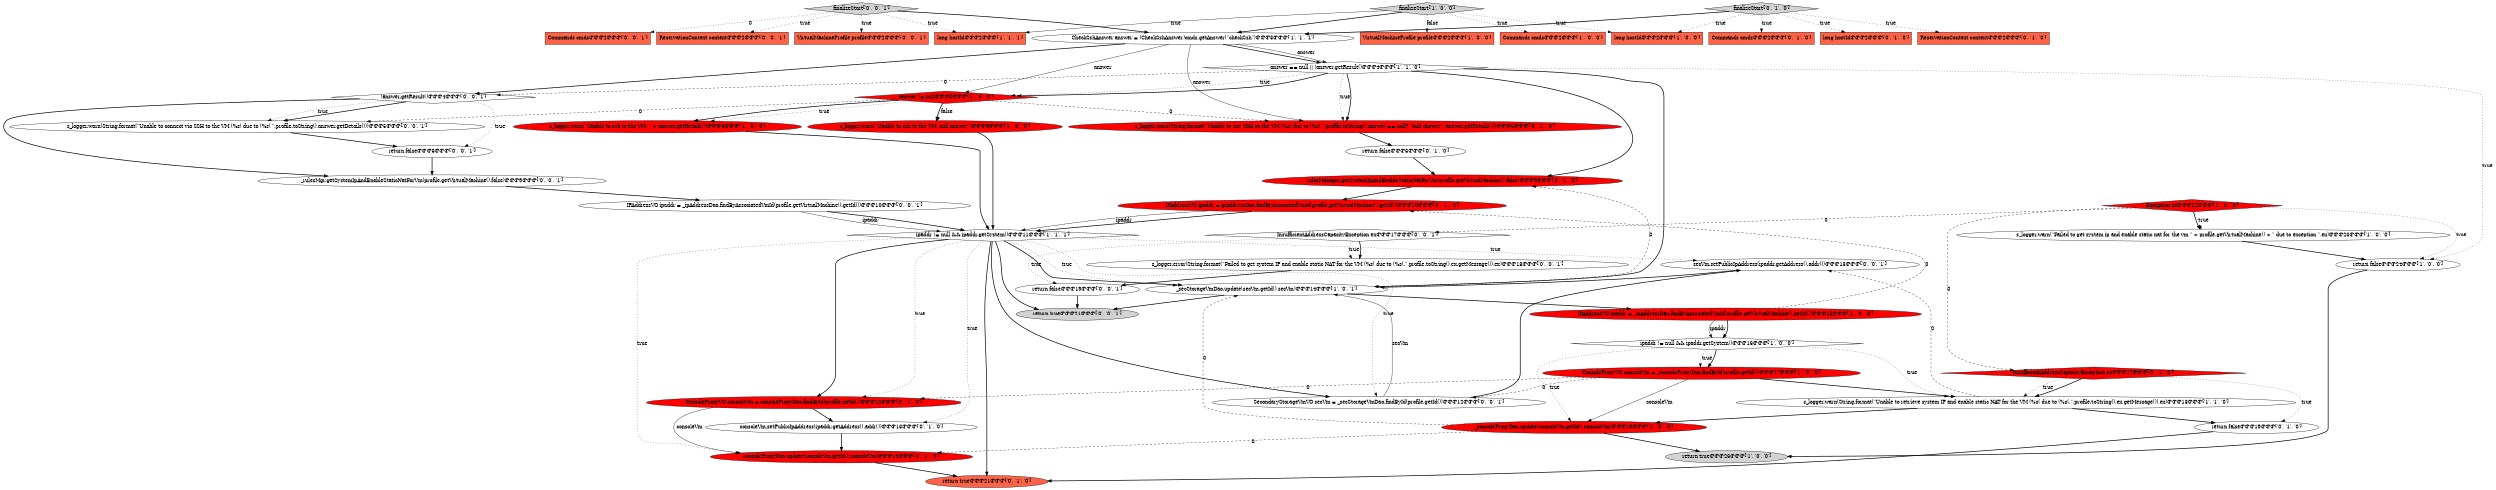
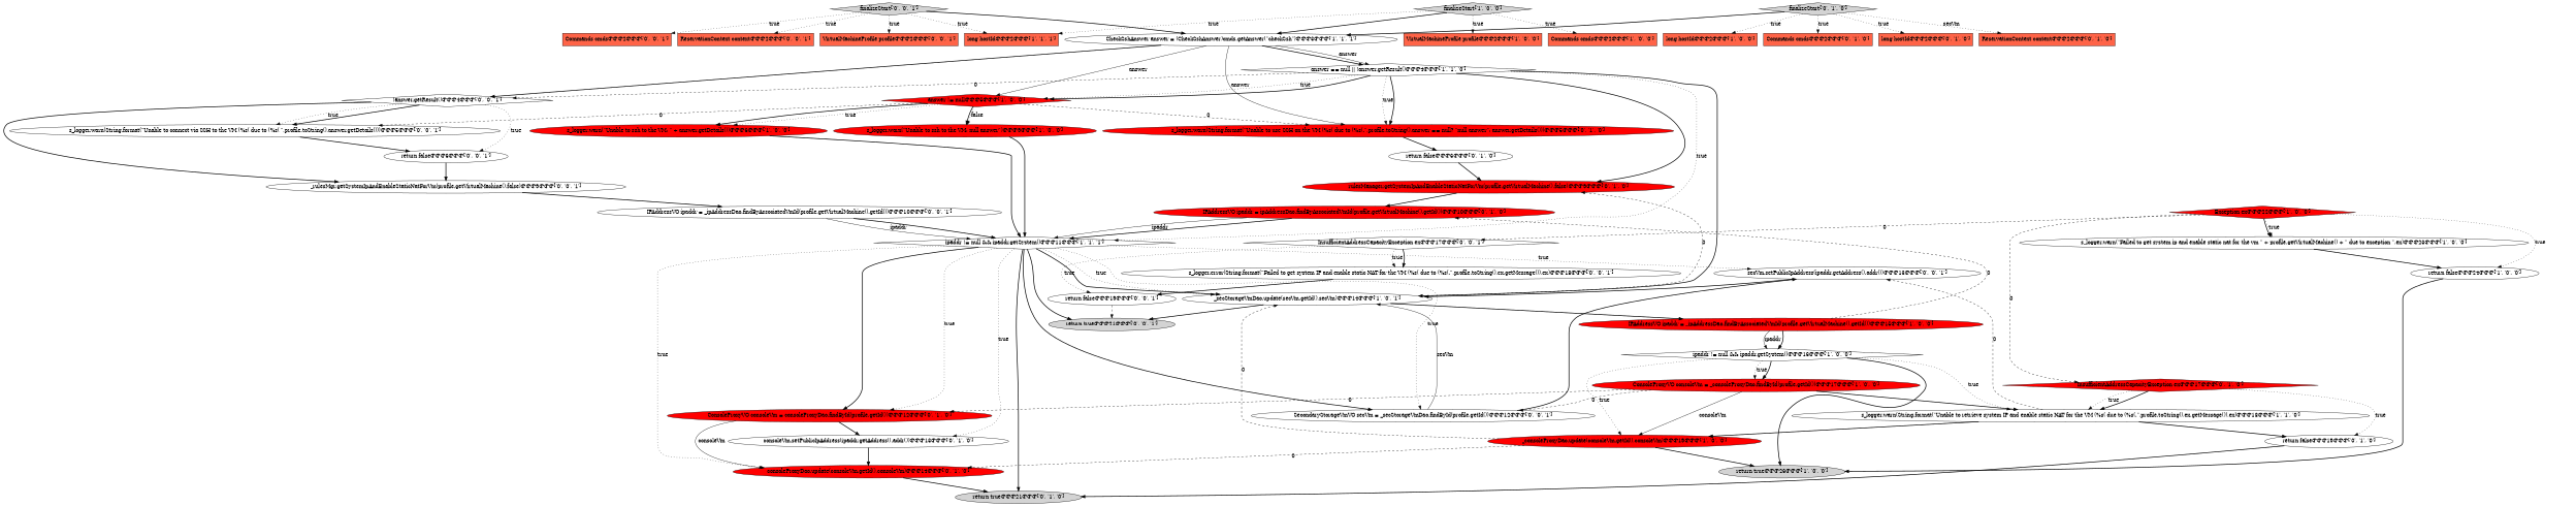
  digraph {
    node [fillcolor=white shape=ellipse style=filled]
    edge [style=bold]
    n1 [fillcolor=tomato label="long hostId@@@2@@@['1', '1', '1']" shape=box]
    n2 [fillcolor=red label="s_logger.warn(\"Unable to ssh to the VM: null answer\")@@@9@@@['1', '0', '0']"]
    n3 [label="ipaddr != null && ipaddr.getSystem()@@@11@@@['1', '1', '1']" shape=diamond]
    n4 [fillcolor=lightgray label="return true@@@21@@@['0', '0', '1']"]
    n5 [label="consoleVm.setPublicIpAddress(ipaddr.getAddress().addr())@@@13@@@['0', '1', '0']"]
-   n6 [fillcolor=tomato label="return true@@@21@@@['0', '1', '0']"]
+   n6 [fillcolor=lightgray label="return true@@@21@@@['0', '1', '0']"]
    n7 [fillcolor=red label="consoleProxyDao.update(consoleVm.getId(),consoleVm)@@@14@@@['0', '1', '0']"]
    n8 [label="secVm.setPublicIpAddress(ipaddr.getAddress().addr())@@@13@@@['0', '0', '1']"]
    n9 [label="_secStorageVmDao.update(secVm.getId(),secVm)@@@14@@@['1', '0', '1']"]
    n10 [fillcolor=red label="ConsoleProxyVO consoleVm = consoleProxyDao.findById(profile.getId())@@@12@@@['0', '1', '0']"]
    n11 [label="SecondaryStorageVmVO secVm = _secStorageVmDao.findById(profile.getId())@@@12@@@['0', '0', '1']"]
    n12 [label="ipaddr != null && ipaddr.getSystem()@@@16@@@['1', '0', '0']" shape=diamond]
    n13 [fillcolor=lightgray label="return true@@@26@@@['1', '0', '0']"]
    n14 [label="s_logger.warn(String.format(\"Unable to retrieve system IP and enable static NAT for the VM (%s( due to (%s(.\",profile.toString(),ex.getMessage()),ex)@@@18@@@['1', '1', '0']"]
    n15 [fillcolor=red label="ConsoleProxyVO consoleVm = _consoleProxyDao.findById(profile.getId())@@@17@@@['1', '0', '0']"]
    n16 [fillcolor=red label="_consoleProxyDao.update(consoleVm.getId(),consoleVm)@@@19@@@['1', '0', '0']"]
    n17 [label="return false@@@19@@@['0', '1', '0']"]
    n18 [fillcolor=red label="rulesManager.getSystemIpAndEnableStaticNatForVm(profile.getVirtualMachine(),false)@@@9@@@['0', '1', '0']"]
    n19 [fillcolor=red label="IPAddressVO ipaddr = _ipAddressDao.findByAssociatedVmId(profile.getVirtualMachine().getId())@@@15@@@['1', '0', '0']"]
    n20 [fillcolor=tomato label="VirtualMachineProfile profile@@@2@@@['0', '0', '1']" shape=box]
    n21 [fillcolor=red label="s_logger.warn(String.format(\"Unable to use SSH on the VM (%s( due to (%s(.\",profile.toString(),answer == null? \"null answer\": answer.getDetails()))@@@5@@@['0', '1', '0']"]
    n22 [label="return false@@@6@@@['0', '1', '0']"]
    n23 [fillcolor=tomato label="VirtualMachineProfile profile@@@2@@@['1', '0', '0']" shape=box]
    n24 [label="CheckSshAnswer answer = (CheckSshAnswer)cmds.getAnswer(\"checkSsh\")@@@3@@@['1', '1', '1']"]
    n25 [fillcolor=red label="answer != null@@@5@@@['1', '0', '0']" shape=diamond]
    n26 [label="!answer.getResult()@@@4@@@['0', '0', '1']" shape=diamond]
    n27 [label="answer == null || !answer.getResult()@@@4@@@['1', '1', '0']" shape=diamond]
    n28 [fillcolor=red label="s_logger.warn(\"Unable to ssh to the VM: \" + answer.getDetails())@@@6@@@['1', '0', '0']"]
    n29 [label="s_logger.warn(String.format(\"Unable to connect via SSH to the VM (%s( due to (%s( \",profile.toString(),answer.getDetails()))@@@5@@@['0', '0', '1']"]
    n30 [label="_rulesMgr.getSystemIpAndEnableStaticNatForVm(profile.getVirtualMachine(),false)@@@9@@@['0', '0', '1']"]
    n31 [label="return false@@@6@@@['0', '0', '1']"]
    n32 [label="s_logger.warn(\"Failed to get system ip and enable static nat for the vm \" + profile.getVirtualMachine() + \" due to exception \",ex)@@@23@@@['1', '0', '0']"]
    n33 [label="return false@@@24@@@['1', '0', '0']"]
    n34 [fillcolor=tomato label="Commands cmds@@@2@@@['1', '0', '0']" shape=box]
    n35 [fillcolor=tomato label="Commands cmds@@@2@@@['0', '1', '0']" shape=box]
    n36 [fillcolor=lightgray label="finalizeStart['0', '0', '1']" shape=diamond]
    n37 [fillcolor=tomato label="Commands cmds@@@2@@@['0', '0', '1']" shape=box]
    n38 [fillcolor=tomato label="ReservationContext context@@@2@@@['0', '0', '1']" shape=box]
    n39 [label="IPAddressVO ipaddr = _ipAddressDao.findByAssociatedVmId(profile.getVirtualMachine().getId())@@@10@@@['0', '0', '1']"]
    n40 [fillcolor=red label="IPAddressVO ipaddr = ipAddressDao.findByAssociatedVmId(profile.getVirtualMachine().getId())@@@10@@@['0', '1', '0']"]
    n41 [fillcolor=tomato label="long hostId@@@2@@@['0', '1', '0']" shape=box]
    n42 [label="InsufficientAddressCapacityException ex@@@17@@@['0', '0', '1']" shape=diamond]
    n43 [label="s_logger.error(String.format(\"Failed to get system IP and enable static NAT for the VM (%s( due to (%s(.\",profile.toString(),ex.getMessage()),ex)@@@18@@@['0', '0', '1']"]
    n44 [label="return false@@@19@@@['0', '0', '1']"]
    n45 [fillcolor=lightgray label="finalizeStart['1', '0', '0']" shape=diamond]
    n46 [fillcolor=tomato label="long hostId@@@2@@@['1', '0', '0']" shape=box]
    n47 [fillcolor=red label="InsufficientAddressCapacityException ex@@@17@@@['0', '1', '0']" shape=diamond]
    n48 [fillcolor=tomato label="ReservationContext context@@@2@@@['0', '1', '0']" shape=box]
    n49 [fillcolor=lightgray label="finalizeStart['0', '1', '0']" shape=diamond]
    n50 [fillcolor=red label="Exception ex@@@22@@@['1', '0', '0']" shape=diamond]
    n2 -> n3
    n3 -> n4
    n3 -> n5 [label=true style=dotted]
    n3 -> n6
    n3 -> n7 [label=true style=dotted]
    n3 -> n8 [label=true style=dotted]
    n3 -> n9
    n3 -> n9 [label=true style=dotted]
    n3 -> n10 [label=true style=dotted]
    n3 -> n10
    n3 -> n11
    n3 -> n11 [label=true style=dotted]
    n5 -> n7
    n7 -> n6
    n8 -> n9
    n9 -> n4
    n9 -> n18 [label=0 style=dashed]
    n9 -> n19
    n10 -> n5
    n10 -> n7 [label=consoleVm style=solid]
    n11 -> n8
    n11 -> n9 [label=secVm style=solid]
+   n12 -> n13
    n12 -> n14 [label=true style=dotted]
    n12 -> n15 [label=true style=dotted]
    n12 -> n15
    n12 -> n16 [label=true style=dotted]
    n14 -> n8 [label=0 style=dashed]
    n14 -> n16
    n14 -> n17
    n15 -> n10 [label=0 style=dashed]
    n15 -> n11 [label=0 style=dashed]
    n15 -> n14
    n15 -> n16 [label=consoleVm style=solid]
    n16 -> n7 [label=0 style=dashed]
    n16 -> n9 [label=0 style=dashed]
    n16 -> n13
    n17 -> n6
    n18 -> n40
    n19 -> n12
    n19 -> n12 [label=ipaddr style=solid]
    n19 -> n40 [label=0 style=dashed]
    n21 -> n22
    n22 -> n18
    n24 -> n21 [label=answer style=solid]
    n24 -> n25 [label=answer style=solid]
    n24 -> n26
    n24 -> n27
    n24 -> n27 [label=answer style=solid]
    n25 -> n2 [label=false style=dotted]
    n25 -> n2
    n25 -> n21 [label=0 style=dashed]
    n25 -> n28 [label=true style=dotted]
    n25 -> n28
    n25 -> n29 [label=0 style=dashed]
    n26 -> n29
    n26 -> n29 [label=true style=dotted]
    n26 -> n30
    n26 -> n31 [label=true style=dotted]
-   n27 -> n33 [label=true style=dotted]
+   n27 -> n3 [label=true style=dotted]
    n27 -> n9
    n27 -> n18
    n27 -> n21 [label=true style=dotted]
    n27 -> n21
    n27 -> n25 [label=true style=dotted]
    n27 -> n25
    n27 -> n26 [label=0 style=dashed]
    n28 -> n3
    n29 -> n31
    n30 -> n39
    n31 -> n30
    n32 -> n33
    n33 -> n13
    n36 -> n1 [label=true style=dotted]
    n36 -> n20 [label=true style=dotted]
    n36 -> n24
-   n36 -> n37 [label=0 style=dotted]
+   n36 -> n37 [label=true style=dotted]
    n36 -> n38 [label=true style=dotted]
    n39 -> n3
    n39 -> n3 [label=ipaddr style=solid]
    n40 -> n3
    n40 -> n3 [label=ipaddr style=solid]
    n42 -> n43
    n42 -> n43 [label=true style=dotted]
    n42 -> n44 [label=true style=dotted]
    n43 -> n44
-   n44 -> n4
-   n45 -> n1 [label=true style=solid]
-   n45 -> n23 [label=false style=dotted]
+   n44 -> n4 [style=dashed]
+   n45 -> n1 [label=true style=dotted]
+   n45 -> n23 [label=true style=dotted]
    n45 -> n24
    n45 -> n34 [label=true style=dotted]
-   n45 -> n46 [label=true style=dotted]
    n47 -> n14 [label=true style=dotted]
    n47 -> n14
    n47 -> n17 [label=true style=dotted]
    n49 -> n24
    n49 -> n35 [label=true style=dotted]
    n49 -> n41 [label=true style=dotted]
    n49 -> n46 [label=true style=dotted]
-   n49 -> n48 [label=true style=dotted]
+   n49 -> n48 [label=secVm style=dotted]
    n50 -> n32
    n50 -> n32 [label=true style=dotted]
    n50 -> n33 [label=true style=dotted]
    n50 -> n42 [label=0 style=dashed]
    n50 -> n47 [label=0 style=dashed]
  }
